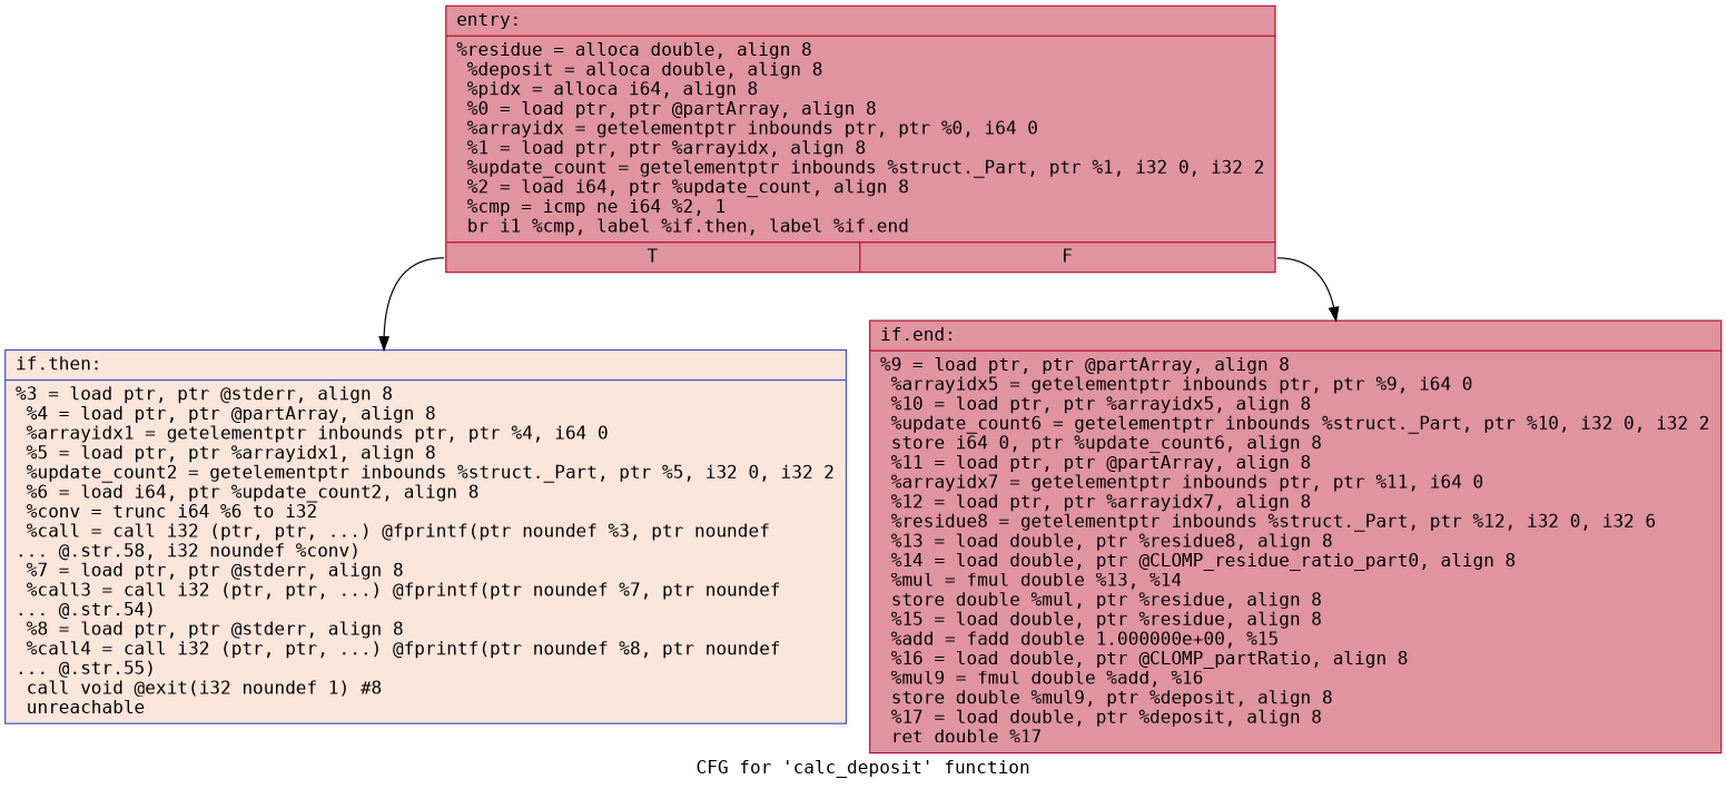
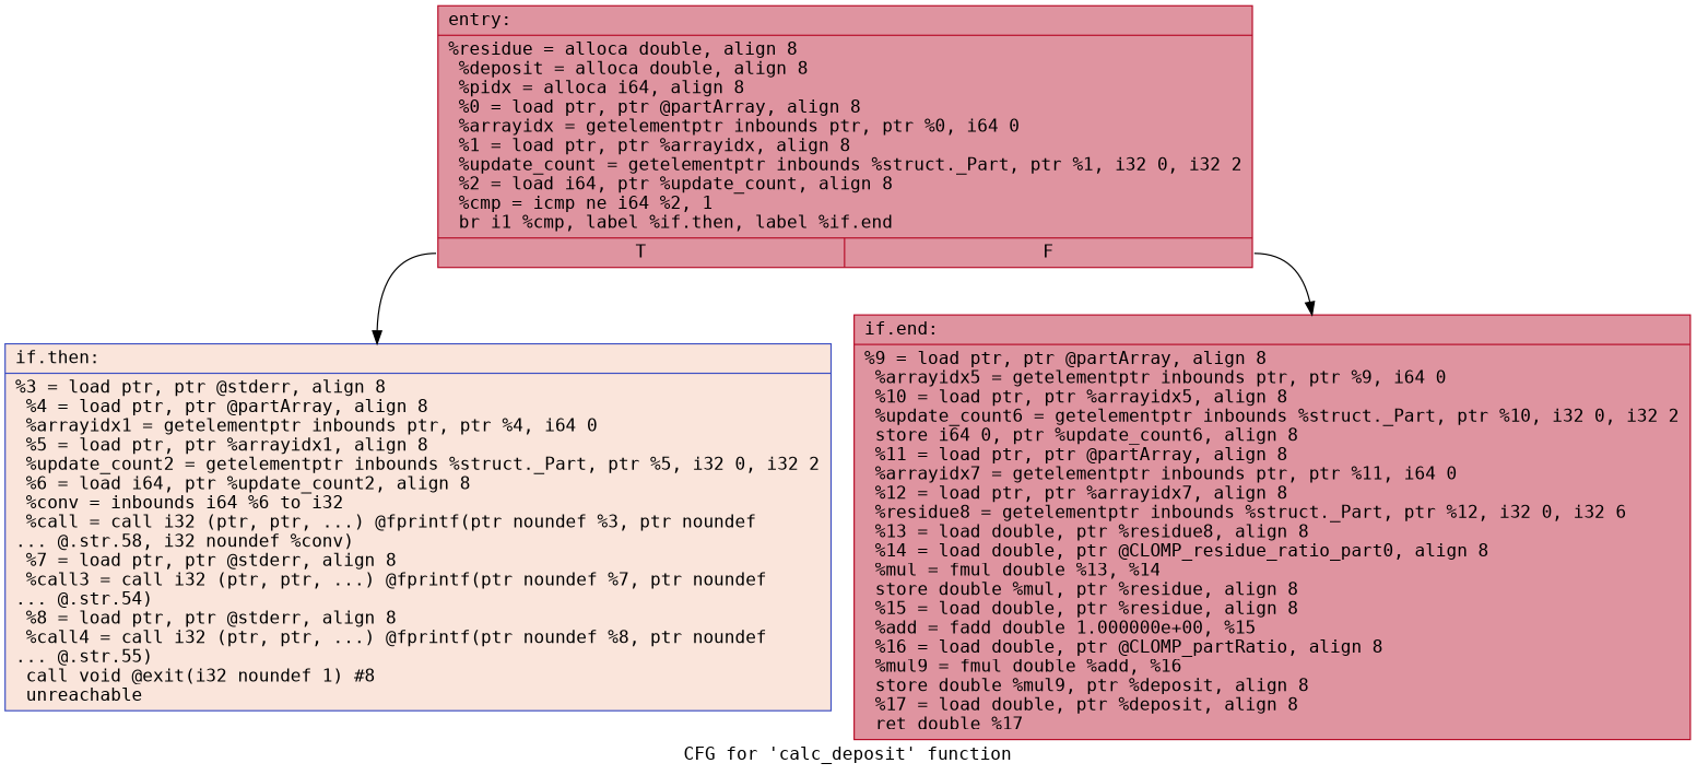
  digraph {
    label="CFG for 'calc_deposit' function"
    fontname="DejaVu Sans Mono"
    node [color="#b70d28ff" fillcolor="#b70d2870" fontname="DejaVu Sans Mono" shape=record style=filled]
    edge [fontname="DejaVu Sans Mono"]
    n1 [label="{entry:\l|  %residue = alloca double, align 8\l  %deposit = alloca double, align 8\l  %pidx = alloca i64, align 8\l  %0 = load ptr, ptr @partArray, align 8\l  %arrayidx = getelementptr inbounds ptr, ptr %0, i64 0\l  %1 = load ptr, ptr %arrayidx, align 8\l  %update_count = getelementptr inbounds %struct._Part, ptr %1, i32 0, i32 2\l  %2 = load i64, ptr %update_count, align 8\l  %cmp = icmp ne i64 %2, 1\l  br i1 %cmp, label %if.then, label %if.end\l|{<s0>T|<s1>F}}"]
-   n2 [color="#3d50c3ff" fillcolor="#f4c5ad70" label="{if.then:\l|  %3 = load ptr, ptr @stderr, align 8\l  %4 = load ptr, ptr @partArray, align 8\l  %arrayidx1 = getelementptr inbounds ptr, ptr %4, i64 0\l  %5 = load ptr, ptr %arrayidx1, align 8\l  %update_count2 = getelementptr inbounds %struct._Part, ptr %5, i32 0, i32 2\l  %6 = load i64, ptr %update_count2, align 8\l  %conv = trunc i64 %6 to i32\l  %call = call i32 (ptr, ptr, ...) @fprintf(ptr noundef %3, ptr noundef\l... @.str.58, i32 noundef %conv)\l  %7 = load ptr, ptr @stderr, align 8\l  %call3 = call i32 (ptr, ptr, ...) @fprintf(ptr noundef %7, ptr noundef\l... @.str.54)\l  %8 = load ptr, ptr @stderr, align 8\l  %call4 = call i32 (ptr, ptr, ...) @fprintf(ptr noundef %8, ptr noundef\l... @.str.55)\l  call void @exit(i32 noundef 1) #8\l  unreachable\l}"]
+   n2 [color="#3d50c3ff" fillcolor="#f4c5ad70" label="{if.then:\l|  %3 = load ptr, ptr @stderr, align 8\l  %4 = load ptr, ptr @partArray, align 8\l  %arrayidx1 = getelementptr inbounds ptr, ptr %4, i64 0\l  %5 = load ptr, ptr %arrayidx1, align 8\l  %update_count2 = getelementptr inbounds %struct._Part, ptr %5, i32 0, i32 2\l  %6 = load i64, ptr %update_count2, align 8\l  %conv = inbounds i64 %6 to i32\l  %call = call i32 (ptr, ptr, ...) @fprintf(ptr noundef %3, ptr noundef\l... @.str.58, i32 noundef %conv)\l  %7 = load ptr, ptr @stderr, align 8\l  %call3 = call i32 (ptr, ptr, ...) @fprintf(ptr noundef %7, ptr noundef\l... @.str.54)\l  %8 = load ptr, ptr @stderr, align 8\l  %call4 = call i32 (ptr, ptr, ...) @fprintf(ptr noundef %8, ptr noundef\l... @.str.55)\l  call void @exit(i32 noundef 1) #8\l  unreachable\l}"]
    n3 [label="{if.end:\l|  %9 = load ptr, ptr @partArray, align 8\l  %arrayidx5 = getelementptr inbounds ptr, ptr %9, i64 0\l  %10 = load ptr, ptr %arrayidx5, align 8\l  %update_count6 = getelementptr inbounds %struct._Part, ptr %10, i32 0, i32 2\l  store i64 0, ptr %update_count6, align 8\l  %11 = load ptr, ptr @partArray, align 8\l  %arrayidx7 = getelementptr inbounds ptr, ptr %11, i64 0\l  %12 = load ptr, ptr %arrayidx7, align 8\l  %residue8 = getelementptr inbounds %struct._Part, ptr %12, i32 0, i32 6\l  %13 = load double, ptr %residue8, align 8\l  %14 = load double, ptr @CLOMP_residue_ratio_part0, align 8\l  %mul = fmul double %13, %14\l  store double %mul, ptr %residue, align 8\l  %15 = load double, ptr %residue, align 8\l  %add = fadd double 1.000000e+00, %15\l  %16 = load double, ptr @CLOMP_partRatio, align 8\l  %mul9 = fmul double %add, %16\l  store double %mul9, ptr %deposit, align 8\l  %17 = load double, ptr %deposit, align 8\l  ret double %17\l}"]
    n1 -> n2 [tailport=s0]
    n1 -> n3 [tailport=s1]
  }
